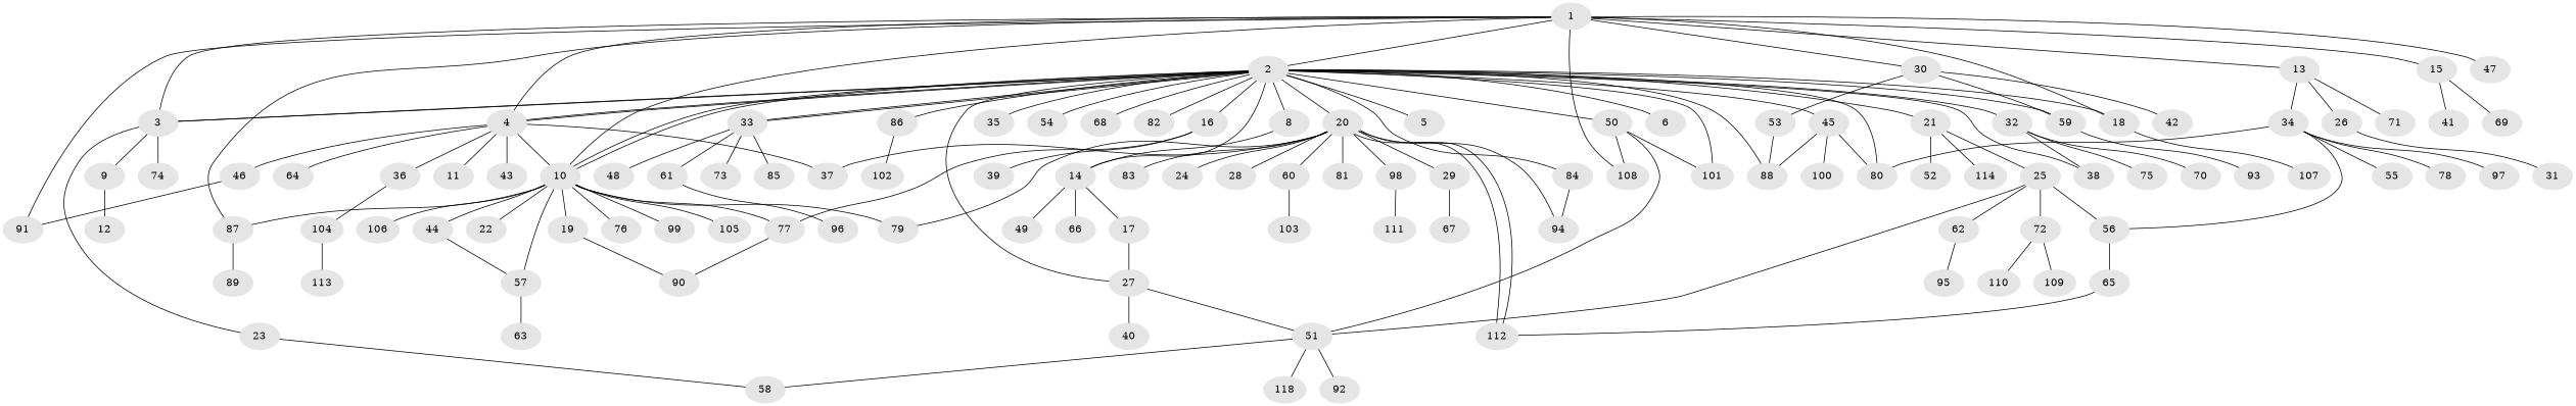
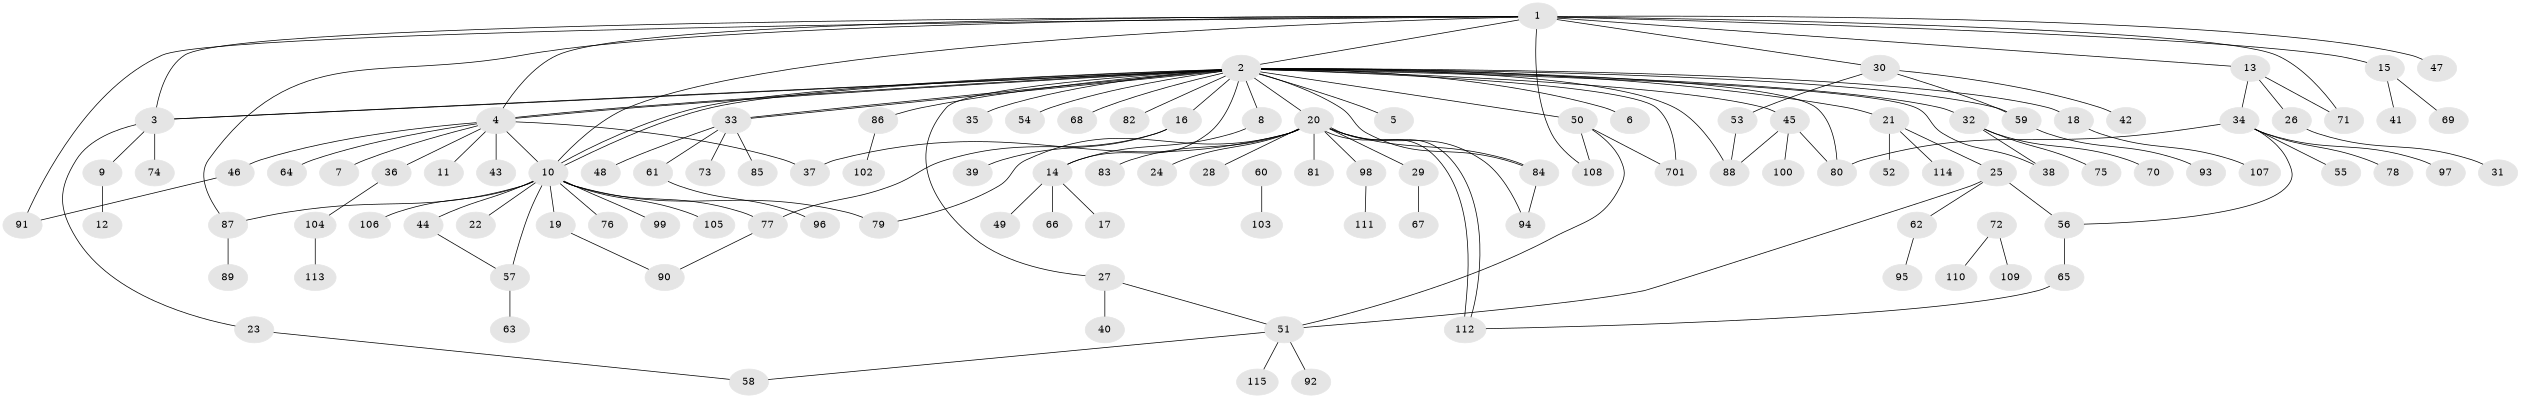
  graph {
    node [color=gray90 style=filled]
    1
    2
    3
    4
    10
    13
    15
    18
    30
    47
    87
    91
    108
    5
    6
    8
    14
    16
    20
    21
    27
    32
    33
    35
    38
    45
    50
    54
    59
    68
    80
    82
    84
    86
    88
-   101
+   101 [label=701]
    9
    23
    74
+   7
    11
    36
    37
    43
    46
    64
    19
    22
    44
    57
    76
    77
    79
    99
    105
    106
    26
    34
    71
    41
    69
    107
    42
    53
    51
    58
    92
-   115 [label=118]
+   115
    89
    17
    49
    66
    39
    24
    28
    29
    60
    81
    83
    94
    98
    112
    25
    52
    114
    40
    70
    75
    48
    61
    73
    85
    100
    93
    102
    12
    104
    90
    63
    31
    56
    55
    78
    97
    67
    103
    111
    62
    72
    65
    95
    109
    110
    96
    113
    1 -- 2
    1 -- 3
    1 -- 4
    1 -- 10
    1 -- 13
    1 -- 15
-   1 -- 18
+   1 -- 71
    1 -- 30
    1 -- 47
    1 -- 87
    1 -- 91
    1 -- 108
    2 -- 3
    2 -- 3
    2 -- 4
    2 -- 4
    2 -- 10
    2 -- 10
    2 -- 18
    2 -- 5
    2 -- 6
    2 -- 8
    2 -- 14
    2 -- 16
    2 -- 20
    2 -- 21
    2 -- 27
    2 -- 32
    2 -- 33
    2 -- 33
    2 -- 35
    2 -- 38
    2 -- 45
    2 -- 50
    2 -- 54
    2 -- 59
    2 -- 68
    2 -- 80
    2 -- 82
    2 -- 84
    2 -- 86
    2 -- 88
    2 -- 101
    3 -- 9
    3 -- 23
    3 -- 74
    4 -- 10
+   4 -- 7
    4 -- 11
    4 -- 36
    4 -- 37
    4 -- 43
    4 -- 46
    4 -- 64
    10 -- 87
    10 -- 19
    10 -- 22
    10 -- 44
    10 -- 57
    10 -- 76
    10 -- 77
    10 -- 79
    10 -- 99
    10 -- 105
    10 -- 106
    13 -- 26
    13 -- 34
    13 -- 71
    15 -- 41
    15 -- 69
    18 -- 107
    30 -- 59
    30 -- 42
    30 -- 53
    87 -- 89
    8 -- 14
    14 -- 17
    14 -- 49
    14 -- 66
    16 -- 77
    16 -- 39
    20 -- 37
    20 -- 79
    20 -- 24
    20 -- 28
    20 -- 29
-   20 -- 60
+   20 -- 84
    20 -- 81
    20 -- 83
    20 -- 94
    20 -- 98
    20 -- 112
    20 -- 112
    21 -- 25
    21 -- 52
    21 -- 114
    27 -- 51
    27 -- 40
    32 -- 38
    32 -- 70
    32 -- 75
    33 -- 48
    33 -- 61
    33 -- 73
    33 -- 85
    45 -- 80
    45 -- 88
    45 -- 100
    50 -- 108
    50 -- 101
    50 -- 51
    59 -- 93
    84 -- 94
    86 -- 102
    9 -- 12
    23 -- 58
    36 -- 104
    46 -- 91
    19 -- 90
    44 -- 57
    57 -- 63
    77 -- 90
    26 -- 31
    34 -- 80
    34 -- 56
    34 -- 55
    34 -- 78
    34 -- 97
    53 -- 88
    51 -- 58
    51 -- 92
    51 -- 115
-   17 -- 27
    29 -- 67
    60 -- 103
    98 -- 111
    25 -- 51
    25 -- 56
    25 -- 62
-   25 -- 72
    61 -- 96
    104 -- 113
    56 -- 65
    62 -- 95
    72 -- 109
    72 -- 110
    65 -- 112
  }
